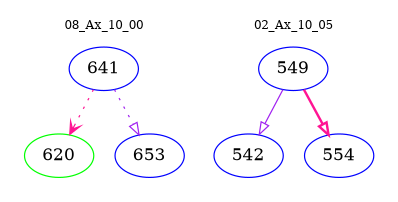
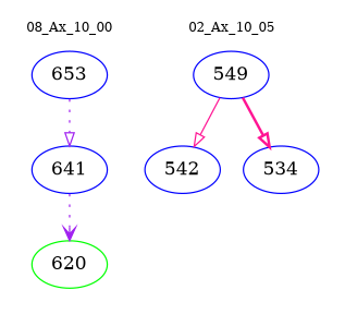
  digraph {
    node [color=blue]
    edge [arrowhead=onormal color=deeppink style=dotted]
    n1 [label=641]
    n2 [color=green label=620]
    n3 [label=653]
    n4 [label=549]
    n5 [label=542]
-   n6 [label=554]
+   n6 [label=534]
    subgraph cluster_1 {
      color=white
      fontsize=10
      label="08_Ax_10_00"
      n1
      n2
      n3
    }
    subgraph cluster_2 {
      color=white
      fontsize=10
      label="02_Ax_10_05"
      n4
      n5
      n6
    }
-   n1 -> n2 [arrowhead=vee]
-   n1 -> n3 [color=purple]
-   n4 -> n5 [color=purple style=solid]
+   n1 -> n2 [arrowhead=vee color=purple]
+   n3 -> n1 [color=purple]
+   n4 -> n5 [style=solid]
    n4 -> n6 [style=bold]
  }
